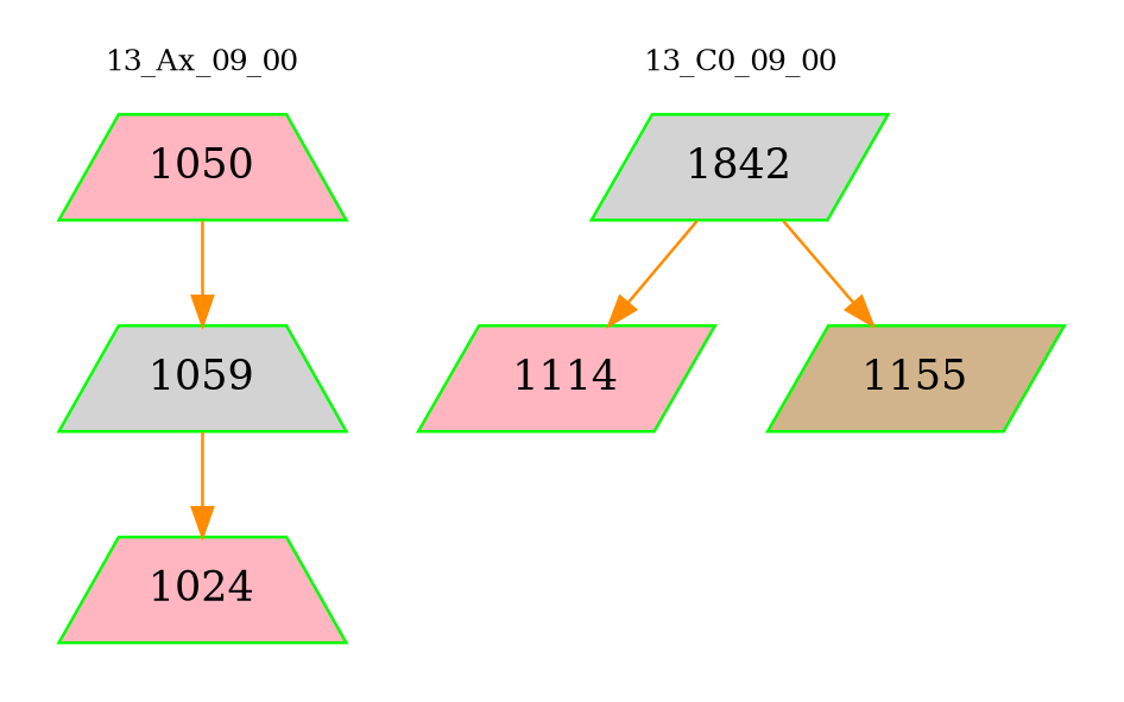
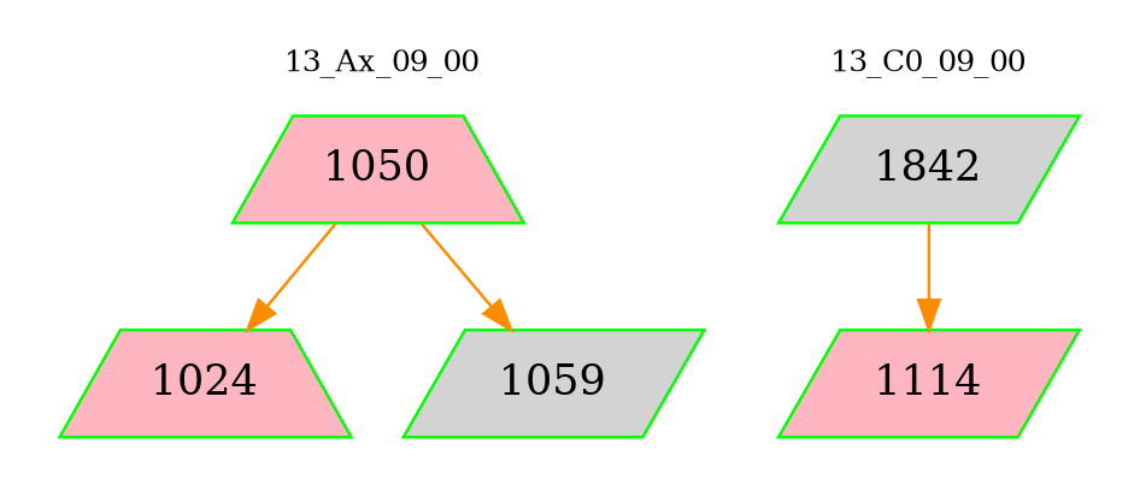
  digraph {
    node [color=green fillcolor=lightpink shape=parallelogram style=filled]
    edge [color=darkorange]
    n1 [label=1050 shape=trapezium]
    n2 [label=1024 shape=trapezium]
-   n3 [fillcolor=lightgrey label=1059 shape=trapezium]
+   n3 [fillcolor=lightgrey label=1059]
    n4 [fillcolor=lightgrey label=1842]
    n5 [label=1114]
-   n6 [fillcolor=tan label=1155]
    subgraph cluster_1 {
      color=white
      fontsize=10
      label="13_Ax_09_00"
      n1
      n2
      n3
    }
    subgraph cluster_2 {
      color=white
      fontsize=10
      label="13_C0_09_00"
      n4
      n5
-     n6
    }
-   n3 -> n2
+   n1 -> n2
    n1 -> n3
    n4 -> n5
-   n4 -> n6
  }
